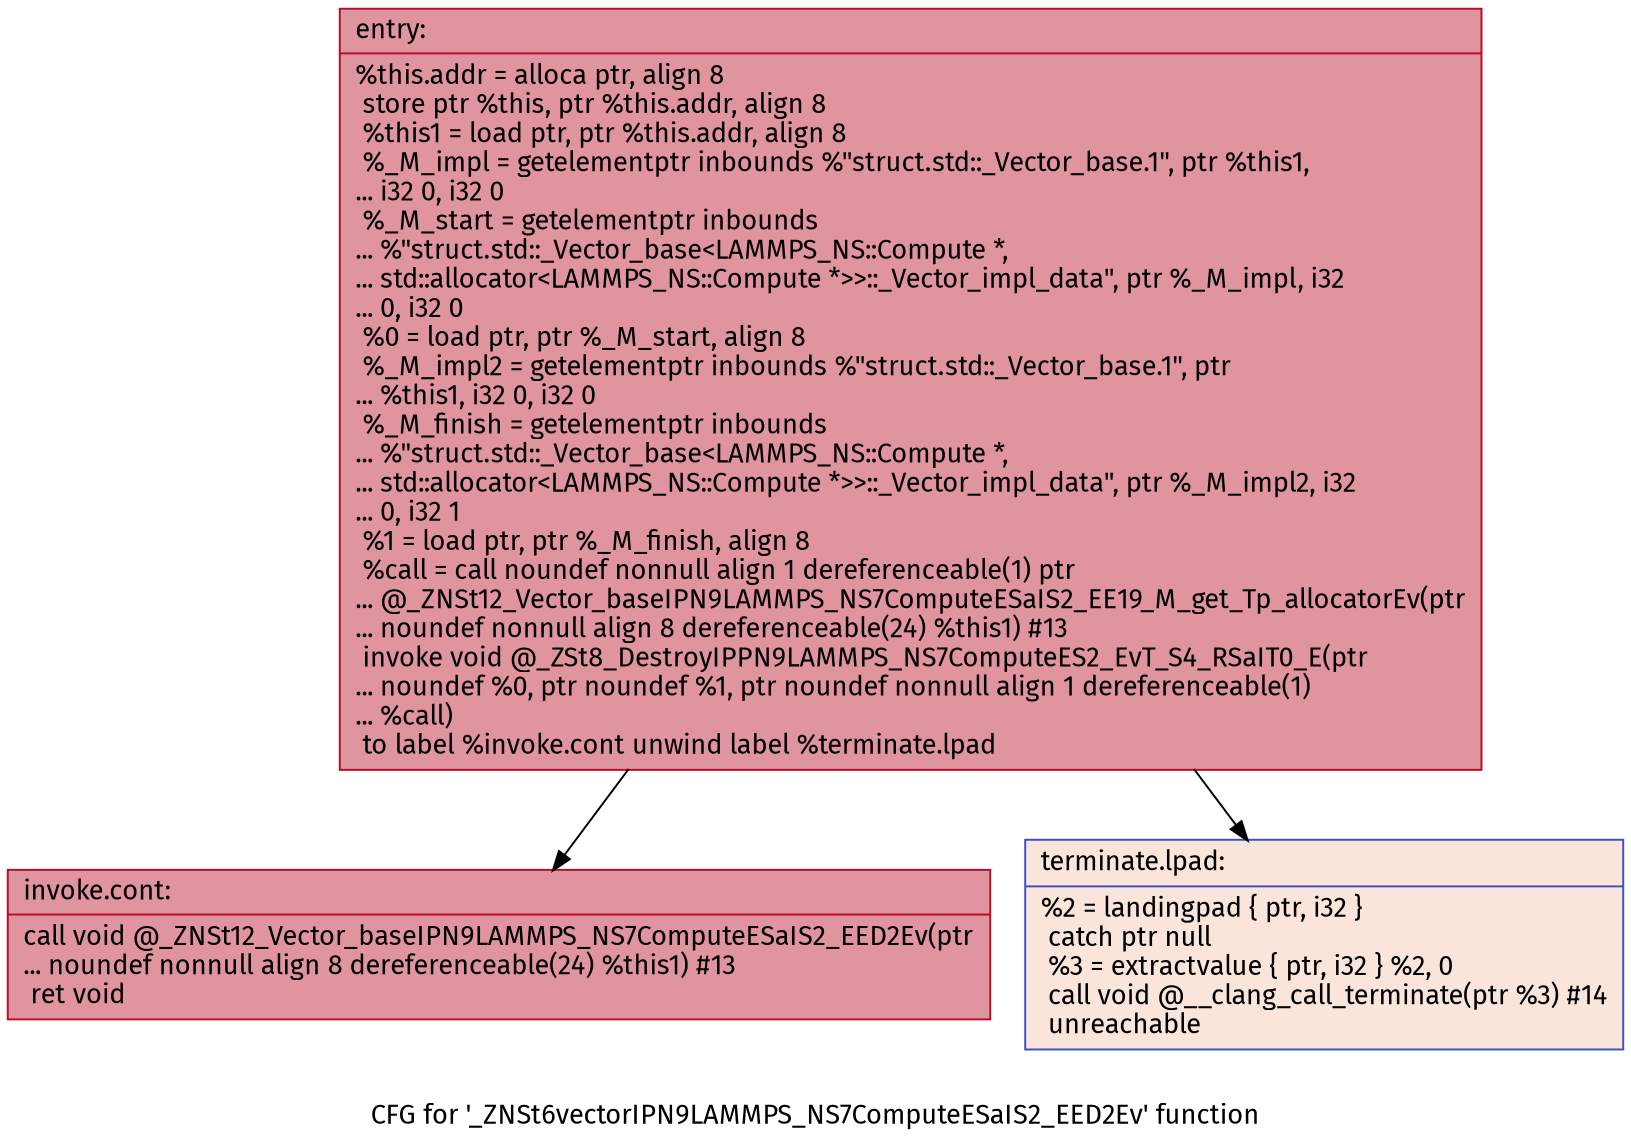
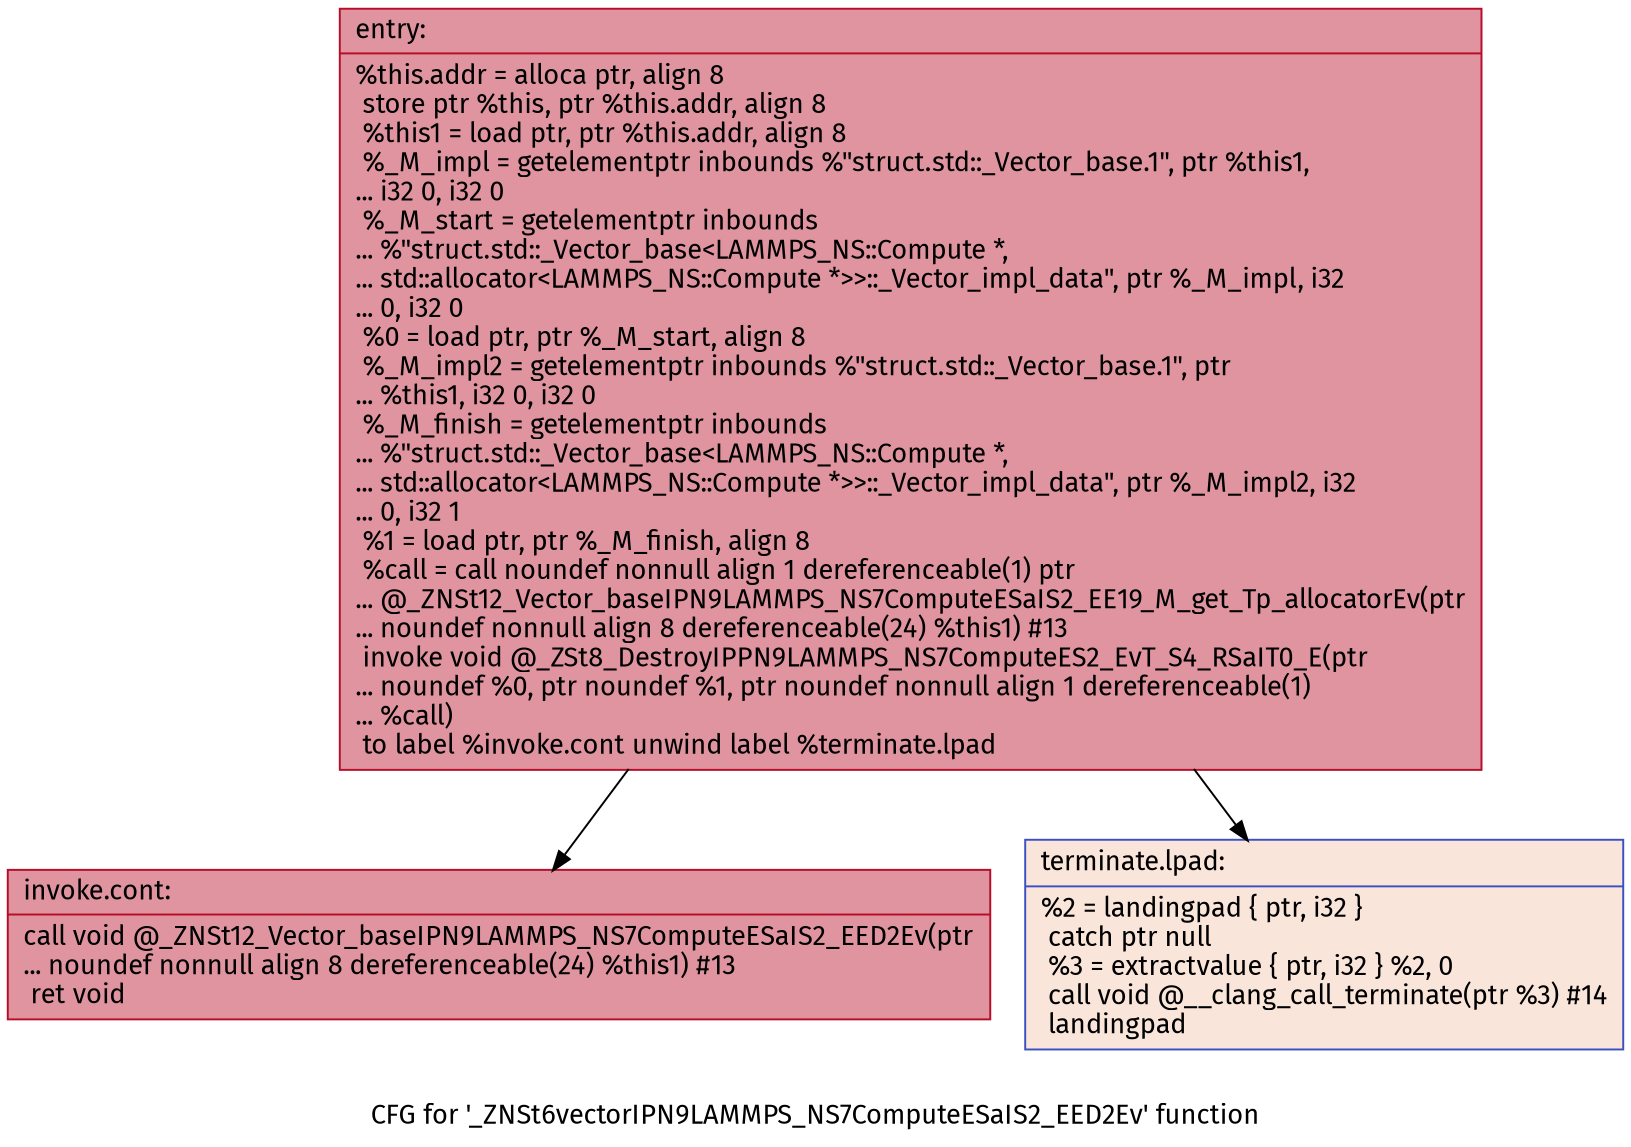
  digraph {
    label="CFG for '_ZNSt6vectorIPN9LAMMPS_NS7ComputeESaIS2_EED2Ev' function"
    fontname="Fira Sans"
    node [color="#b70d28ff" fillcolor="#b70d2870" fontname="Fira Sans" shape=record style=filled]
    edge [fontname="Fira Sans"]
    n1 [label="{entry:\l|  %this.addr = alloca ptr, align 8\l  store ptr %this, ptr %this.addr, align 8\l  %this1 = load ptr, ptr %this.addr, align 8\l  %_M_impl = getelementptr inbounds %\"struct.std::_Vector_base.1\", ptr %this1,\l... i32 0, i32 0\l  %_M_start = getelementptr inbounds\l... %\"struct.std::_Vector_base\<LAMMPS_NS::Compute *,\l... std::allocator\<LAMMPS_NS::Compute *\>\>::_Vector_impl_data\", ptr %_M_impl, i32\l... 0, i32 0\l  %0 = load ptr, ptr %_M_start, align 8\l  %_M_impl2 = getelementptr inbounds %\"struct.std::_Vector_base.1\", ptr\l... %this1, i32 0, i32 0\l  %_M_finish = getelementptr inbounds\l... %\"struct.std::_Vector_base\<LAMMPS_NS::Compute *,\l... std::allocator\<LAMMPS_NS::Compute *\>\>::_Vector_impl_data\", ptr %_M_impl2, i32\l... 0, i32 1\l  %1 = load ptr, ptr %_M_finish, align 8\l  %call = call noundef nonnull align 1 dereferenceable(1) ptr\l... @_ZNSt12_Vector_baseIPN9LAMMPS_NS7ComputeESaIS2_EE19_M_get_Tp_allocatorEv(ptr\l... noundef nonnull align 8 dereferenceable(24) %this1) #13\l  invoke void @_ZSt8_DestroyIPPN9LAMMPS_NS7ComputeES2_EvT_S4_RSaIT0_E(ptr\l... noundef %0, ptr noundef %1, ptr noundef nonnull align 1 dereferenceable(1)\l... %call)\l          to label %invoke.cont unwind label %terminate.lpad\l}"]
    n2 [label="{invoke.cont:\l|  call void @_ZNSt12_Vector_baseIPN9LAMMPS_NS7ComputeESaIS2_EED2Ev(ptr\l... noundef nonnull align 8 dereferenceable(24) %this1) #13\l  ret void\l}"]
-   n3 [color="#3d50c3ff" fillcolor="#f4c5ad70" label="{terminate.lpad:\l|  %2 = landingpad \{ ptr, i32 \}\l          catch ptr null\l  %3 = extractvalue \{ ptr, i32 \} %2, 0\l  call void @__clang_call_terminate(ptr %3) #14\l  unreachable\l}"]
+   n3 [color="#3d50c3ff" fillcolor="#f4c5ad70" label="{terminate.lpad:\l|  %2 = landingpad \{ ptr, i32 \}\l          catch ptr null\l  %3 = extractvalue \{ ptr, i32 \} %2, 0\l  call void @__clang_call_terminate(ptr %3) #14\l  landingpad\l}"]
    n1 -> n2
    n1 -> n3
  }
